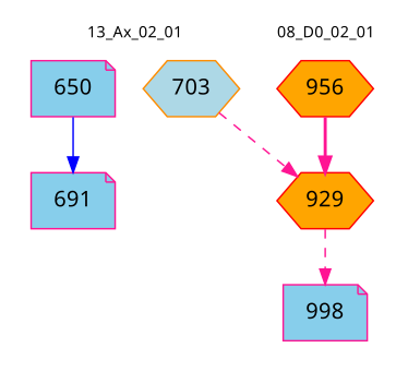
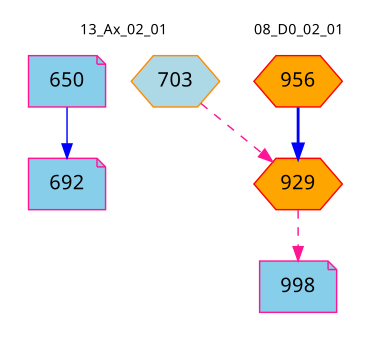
  digraph {
    fontname="Noto Sans"
    node [color=deeppink fillcolor=skyblue fontname="Noto Sans" shape=hexagon style=filled]
    edge [color=deeppink fontname="Noto Sans" style=dashed]
    n1 [color=darkorange fillcolor=lightblue label=703]
    n2 [label=650 shape=note]
-   n3 [label=691 shape=note]
+   n3 [label=692 shape=note]
    n4 [color=red fillcolor=orange label=956]
    n5 [color=red fillcolor=orange label=929]
    n6 [label=998 shape=note]
    subgraph cluster_1 {
      color=white
      fontsize=10
      label="13_Ax_02_01"
      n1
      n2
      n3
    }
    subgraph cluster_2 {
      color=white
      fontsize=10
      label="08_D0_02_01"
      n4
      n5
      n6
    }
    n1 -> n5
    n2 -> n3 [color=blue style=solid]
-   n4 -> n5 [style=bold]
+   n4 -> n5 [color=blue style=bold]
    n5 -> n6
  }
